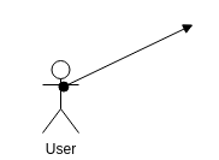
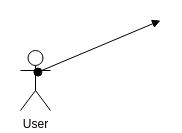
  <mxCell id="0" />
  <mxCell id="1" parent="0" />
- <mxCell id="2" value="User" style="shape=umlActor;verticalLabelPosition=bottom;verticalAlign=top;html=1;" vertex="1" parent="1"><mxGeometry x="35" y="50" width="30" height="60" as="geometry" /></mxCell>
+ <mxCell id="2" value="User" style="shape=umlActor;verticalLabelPosition=bottom;verticalAlign=top;html=1;" vertex="1" parent="1"><mxGeometry x="20" y="50" width="30" height="60" as="geometry" /></mxCell>
  <mxCell id="3" value="" style="html=1;verticalAlign=bottom;startArrow=oval;startFill=1;endArrow=block;startSize=8;curved=0;rounded=0;exitX=0.581;exitY=0.36;exitDx=0;exitDy=0;exitPerimeter=0;" edge="1" parent="1" source="2"><mxGeometry width="60" relative="1" as="geometry"><mxPoint x="190" y="70" as="sourcePoint" /><mxPoint x="160" y="20" as="targetPoint" /></mxGeometry></mxCell>
